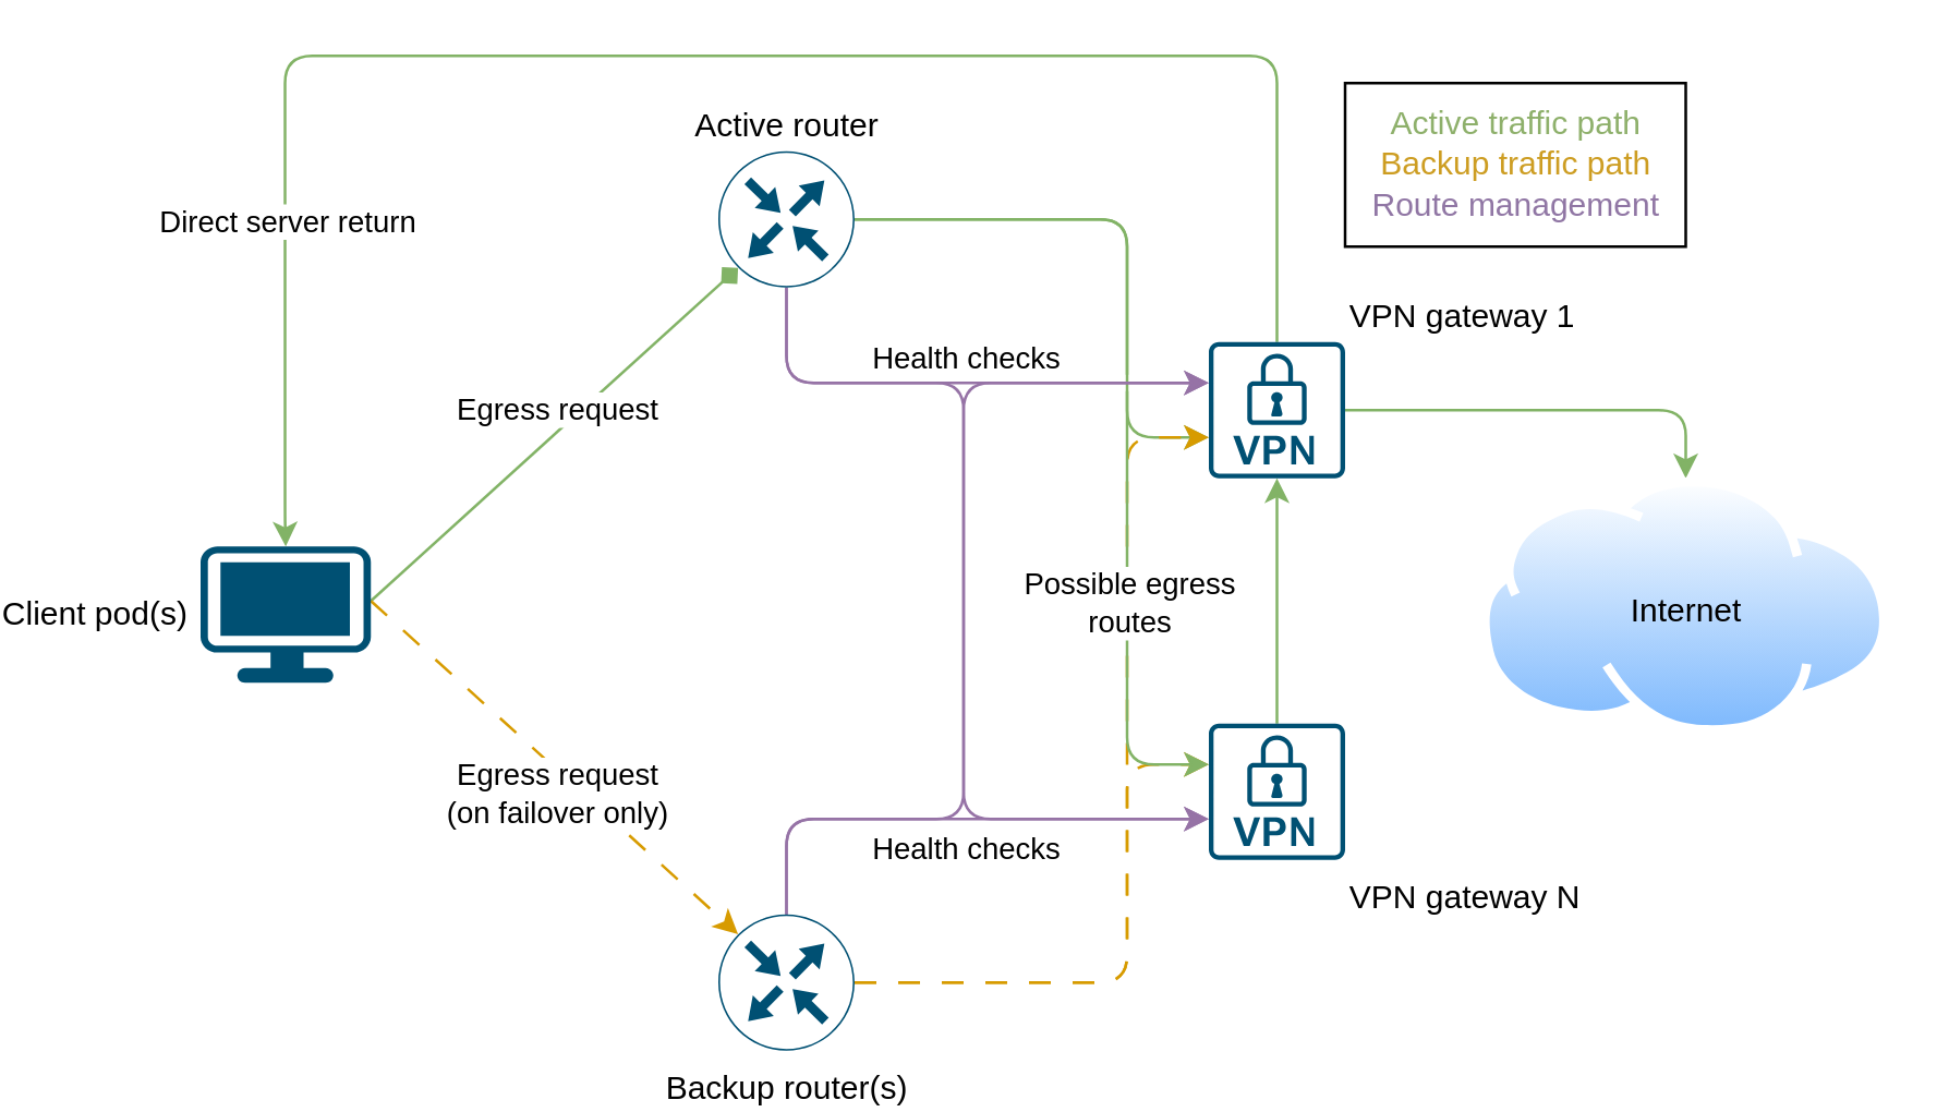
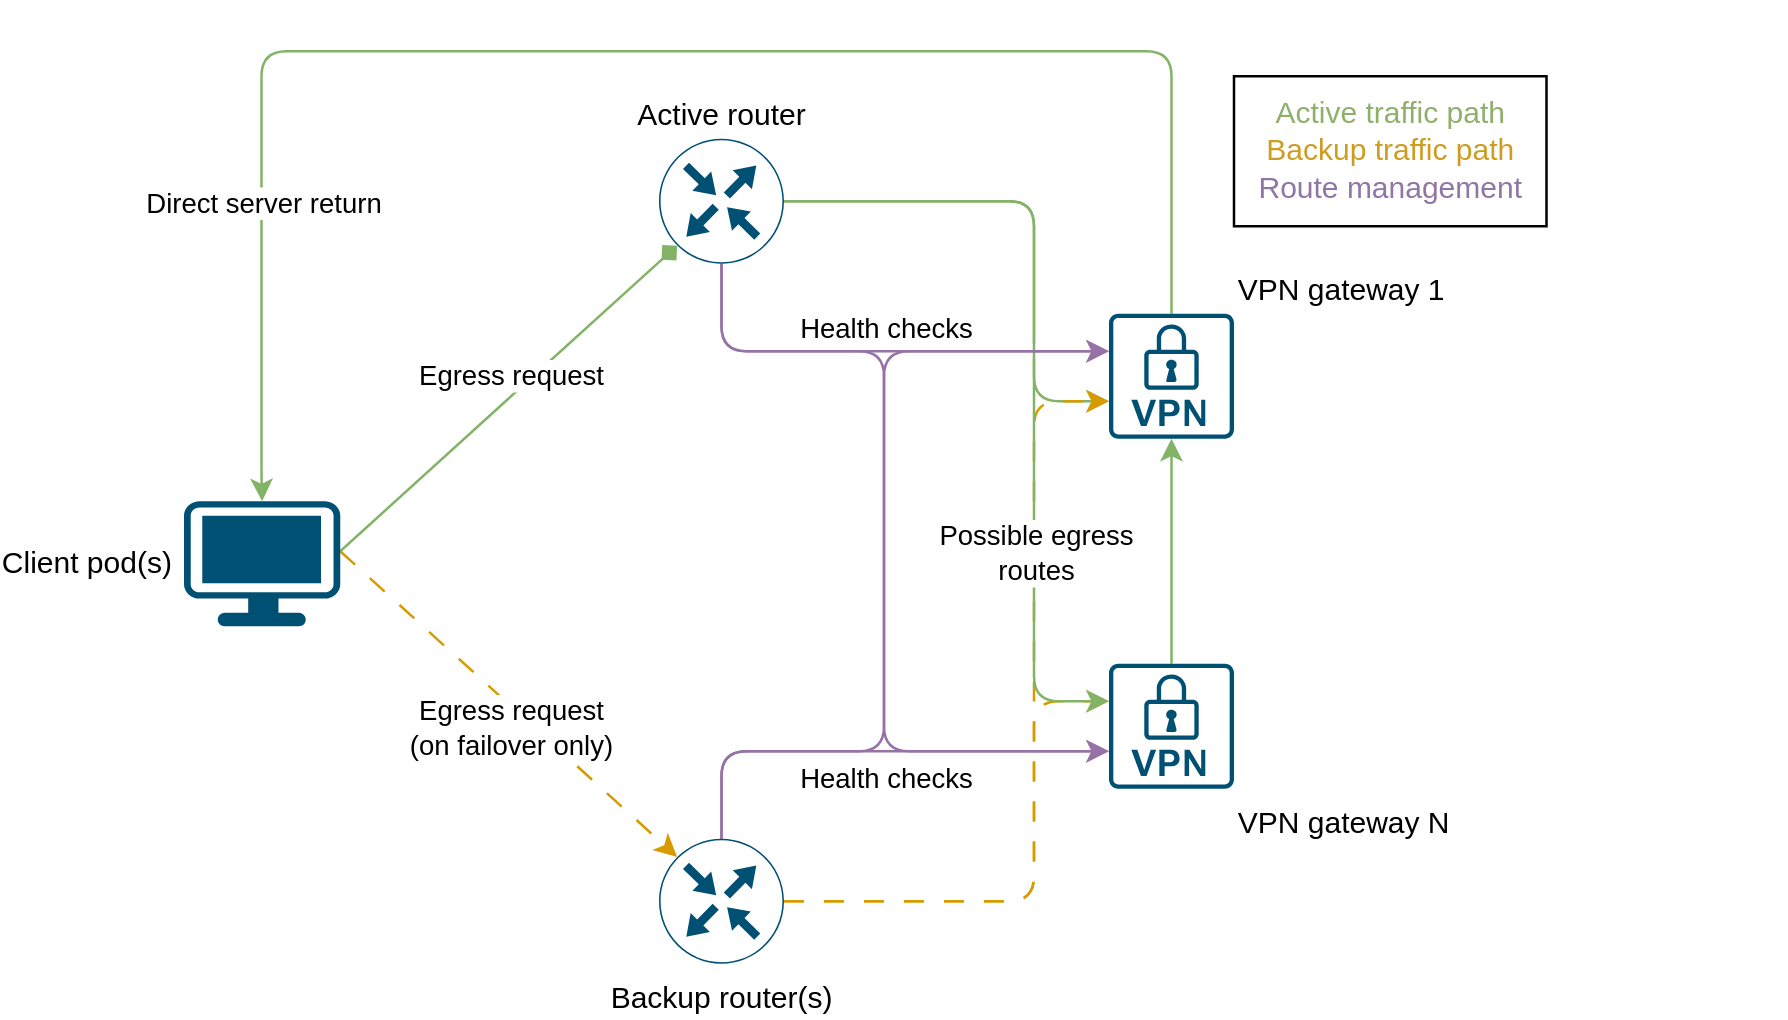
  <mxCell id="0" />
  <mxCell id="1" parent="0" />
  <mxCell id="2" style="edgeStyle=orthogonalEdgeStyle;rounded=1;orthogonalLoop=1;jettySize=auto;html=1;exitX=1;exitY=0.5;exitDx=0;exitDy=0;exitPerimeter=0;curved=0;fillColor=#d5e8d4;strokeColor=#82b366;" parent="1" source="6" target="24" edge="1"><mxGeometry relative="1" as="geometry"><Array as="points"><mxPoint x="360" y="80" /><mxPoint x="360" y="160" /></Array></mxGeometry></mxCell>
  <mxCell id="3" style="edgeStyle=orthogonalEdgeStyle;html=1;exitX=0.5;exitY=1;exitDx=0;exitDy=0;exitPerimeter=0;rounded=1;curved=0;fillColor=#e1d5e7;strokeColor=#9673a6;" parent="1" source="6" target="24" edge="1"><mxGeometry relative="1" as="geometry"><Array as="points"><mxPoint x="235" y="140" /></Array></mxGeometry></mxCell>
  <mxCell id="4" style="edgeStyle=orthogonalEdgeStyle;html=1;exitX=0.5;exitY=1;exitDx=0;exitDy=0;exitPerimeter=0;fillColor=#e1d5e7;strokeColor=#9673a6;" parent="1" source="6" target="15" edge="1"><mxGeometry relative="1" as="geometry"><Array as="points"><mxPoint x="235" y="140" /><mxPoint x="300" y="140" /><mxPoint x="300" y="300" /></Array></mxGeometry></mxCell>
  <mxCell id="5" value="Health checks" style="edgeLabel;html=1;align=center;verticalAlign=middle;resizable=0;points=[];" parent="4" vertex="1" connectable="0"><mxGeometry x="-0.42" y="1" relative="1" as="geometry"><mxPoint x="-1" y="-12" as="offset" /></mxGeometry></mxCell>
  <mxCell id="6" value="Active router" style="sketch=0;points=[[0.5,0,0],[1,0.5,0],[0.5,1,0],[0,0.5,0],[0.145,0.145,0],[0.856,0.145,0],[0.855,0.856,0],[0.145,0.855,0]];verticalLabelPosition=top;html=1;verticalAlign=bottom;aspect=fixed;align=center;pointerEvents=1;shape=mxgraph.cisco19.rect;prIcon=router;fillColor=none;strokeColor=#005073;labelPosition=center;" parent="1" vertex="1"><mxGeometry x="210" y="55" width="50" height="50" as="geometry" /></mxCell>
  <mxCell id="7" style="edgeStyle=orthogonalEdgeStyle;rounded=1;orthogonalLoop=1;jettySize=auto;html=1;exitX=1;exitY=0.5;exitDx=0;exitDy=0;exitPerimeter=0;curved=0;dashed=1;dashPattern=8 8;fillColor=#ffe6cc;strokeColor=#d79b00;" parent="1" source="12" target="15" edge="1"><mxGeometry relative="1" as="geometry"><Array as="points"><mxPoint x="360" y="360" /><mxPoint x="360" y="280" /></Array></mxGeometry></mxCell>
  <mxCell id="8" style="edgeStyle=orthogonalEdgeStyle;html=1;exitX=0.5;exitY=0;exitDx=0;exitDy=0;exitPerimeter=0;fillColor=#e1d5e7;strokeColor=#9673a6;" parent="1" source="12" target="15" edge="1"><mxGeometry relative="1" as="geometry"><Array as="points"><mxPoint x="235" y="300" /></Array></mxGeometry></mxCell>
  <mxCell id="9" style="edgeStyle=orthogonalEdgeStyle;html=1;exitX=0.5;exitY=0;exitDx=0;exitDy=0;exitPerimeter=0;fillColor=#e1d5e7;strokeColor=#9673a6;" parent="1" source="12" target="24" edge="1"><mxGeometry relative="1" as="geometry"><Array as="points"><mxPoint x="235" y="300" /><mxPoint x="300" y="300" /><mxPoint x="300" y="140" /></Array></mxGeometry></mxCell>
  <mxCell id="10" value="Health checks" style="edgeLabel;html=1;align=center;verticalAlign=middle;resizable=0;points=[];" parent="9" vertex="1" connectable="0"><mxGeometry x="-0.595" y="-1" relative="1" as="geometry"><mxPoint x="29" y="9" as="offset" /></mxGeometry></mxCell>
  <mxCell id="11" style="edgeStyle=orthogonalEdgeStyle;html=1;exitX=1;exitY=0.5;exitDx=0;exitDy=0;exitPerimeter=0;dashed=1;dashPattern=8 8;fillColor=#ffe6cc;strokeColor=#d79b00;" parent="1" source="12" target="24" edge="1"><mxGeometry relative="1" as="geometry"><Array as="points"><mxPoint x="360" y="360" /><mxPoint x="360" y="160" /></Array></mxGeometry></mxCell>
  <mxCell id="12" value="Backup router(s)" style="sketch=0;points=[[0.5,0,0],[1,0.5,0],[0.5,1,0],[0,0.5,0],[0.145,0.145,0],[0.856,0.145,0],[0.855,0.856,0],[0.145,0.855,0]];verticalLabelPosition=bottom;html=1;verticalAlign=top;aspect=fixed;align=center;pointerEvents=1;shape=mxgraph.cisco19.rect;prIcon=router;fillColor=none;strokeColor=#005073;" parent="1" vertex="1"><mxGeometry x="210" y="335" width="50" height="50" as="geometry" /></mxCell>
- <mxCell id="13" style="edgeStyle=orthogonalEdgeStyle;rounded=1;orthogonalLoop=1;jettySize=auto;html=1;entryX=0.5;entryY=0;entryDx=0;entryDy=0;curved=0;fillColor=#d5e8d4;strokeColor=#82b366;" parent="1" source="24" target="16" edge="1"><mxGeometry relative="1" as="geometry" /></mxCell>
  <mxCell id="14" style="edgeStyle=orthogonalEdgeStyle;rounded=1;orthogonalLoop=1;jettySize=auto;html=1;curved=0;fillColor=#d5e8d4;strokeColor=#82b366;" parent="1" source="15" target="24" edge="1"><mxGeometry relative="1" as="geometry" /></mxCell>
  <mxCell id="15" value="VPN gateway N" style="sketch=0;pointerEvents=1;shadow=0;dashed=0;html=1;strokeColor=none;fillColor=light-dark(#005073, #b2b3b4);aspect=fixed;labelPosition=right;verticalLabelPosition=bottom;verticalAlign=top;align=left;outlineConnect=0;shape=mxgraph.vvd.vpn;" parent="1" vertex="1"><mxGeometry x="390" y="265" width="50" height="50" as="geometry" /></mxCell>
- <mxCell id="16" value="Internet" style="image;aspect=fixed;perimeter=ellipsePerimeter;html=1;align=center;shadow=0;dashed=0;spacingTop=3;image=img/lib/active_directory/internet_cloud.svg;labelPosition=center;verticalLabelPosition=middle;verticalAlign=middle;labelBackgroundColor=none;" parent="1" vertex="1"><mxGeometry x="490" y="175" width="150" height="94.5" as="geometry" /></mxCell>
  <mxCell id="17" style="rounded=0;orthogonalLoop=1;jettySize=auto;html=1;exitX=1;exitY=0.4;exitDx=0;exitDy=0;exitPerimeter=0;entryX=0.145;entryY=0.855;entryDx=0;entryDy=0;entryPerimeter=0;fillColor=#d5e8d4;strokeColor=#82b366;endArrow=diamond;" parent="1" source="21" target="6" edge="1"><mxGeometry relative="1" as="geometry"><mxPoint x="99.25" y="195.75" as="sourcePoint" /></mxGeometry></mxCell>
  <mxCell id="18" value="Egress request" style="edgeLabel;html=1;align=center;verticalAlign=middle;resizable=0;points=[];" parent="17" vertex="1" connectable="0"><mxGeometry x="-0.081" y="-1" relative="1" as="geometry"><mxPoint x="5" y="-15" as="offset" /></mxGeometry></mxCell>
  <mxCell id="19" style="rounded=0;orthogonalLoop=1;jettySize=auto;html=1;exitX=1;exitY=0.4;exitDx=0;exitDy=0;exitPerimeter=0;entryX=0.145;entryY=0.145;entryDx=0;entryDy=0;entryPerimeter=0;endArrow=classic;endFill=1;dashed=1;dashPattern=8 8;fillColor=#ffe6cc;strokeColor=#d79b00;" parent="1" source="21" target="12" edge="1"><mxGeometry relative="1" as="geometry"><mxPoint x="99.25" y="244.25" as="sourcePoint" /></mxGeometry></mxCell>
  <mxCell id="20" value="Egress request&lt;br&gt;(on failover only)" style="edgeLabel;html=1;align=center;verticalAlign=middle;resizable=0;points=[];labelBackgroundColor=default;" parent="19" vertex="1" connectable="0"><mxGeometry x="-0.015" y="-1" relative="1" as="geometry"><mxPoint x="2" y="9" as="offset" /></mxGeometry></mxCell>
  <mxCell id="21" value="Client pod(s)&amp;nbsp;" style="points=[[0.03,0.03,0],[0.5,0,0],[0.97,0.03,0],[1,0.4,0],[0.97,0.745,0],[0.5,1,0],[0.03,0.745,0],[0,0.4,0]];verticalLabelPosition=middle;sketch=0;html=1;verticalAlign=middle;aspect=fixed;align=right;pointerEvents=1;shape=mxgraph.cisco19.workstation;fillColor=#005073;strokeColor=none;labelPosition=left;" parent="1" vertex="1"><mxGeometry x="20" y="200" width="62.5" height="50" as="geometry" /></mxCell>
  <mxCell id="22" style="edgeStyle=orthogonalEdgeStyle;html=1;fillColor=#d5e8d4;strokeColor=#82b366;entryX=0.5;entryY=0;entryDx=0;entryDy=0;entryPerimeter=0;jumpStyle=none;" parent="1" source="24" target="21" edge="1"><mxGeometry relative="1" as="geometry"><mxPoint x="403.75" y="115" as="sourcePoint" /><mxPoint x="40" y="190" as="targetPoint" /><Array as="points"><mxPoint x="415" y="20" /><mxPoint x="51" y="20" /><mxPoint x="51" y="190" /></Array></mxGeometry></mxCell>
  <mxCell id="23" value="Direct server return" style="edgeLabel;html=1;align=center;verticalAlign=middle;resizable=0;points=[];labelBackgroundColor=default;" parent="22" vertex="1" connectable="0"><mxGeometry x="0.77" relative="1" as="geometry"><mxPoint y="-45" as="offset" /></mxGeometry></mxCell>
  <mxCell id="24" value="VPN gateway 1" style="sketch=0;pointerEvents=1;shadow=0;dashed=0;html=1;strokeColor=none;fillColor=light-dark(#005073, #b2b3b4);aspect=fixed;labelPosition=right;verticalLabelPosition=top;verticalAlign=bottom;align=left;outlineConnect=0;shape=mxgraph.vvd.vpn;" parent="1" vertex="1"><mxGeometry x="390" y="125" width="50" height="50" as="geometry" /></mxCell>
  <mxCell id="25" style="edgeStyle=orthogonalEdgeStyle;html=1;exitX=1;exitY=0.5;exitDx=0;exitDy=0;exitPerimeter=0;jumpStyle=gap;strokeColor=#82b366;fillColor=#d5e8d4;" parent="1" source="6" target="15" edge="1"><mxGeometry relative="1" as="geometry"><Array as="points"><mxPoint x="360" y="80" /><mxPoint x="360" y="280" /></Array></mxGeometry></mxCell>
  <mxCell id="26" value="Possible egress&lt;div&gt;routes&lt;/div&gt;" style="edgeLabel;html=1;align=center;verticalAlign=middle;resizable=0;points=[];" parent="25" vertex="1" connectable="0"><mxGeometry x="0.377" relative="1" as="geometry"><mxPoint y="13" as="offset" /></mxGeometry></mxCell>
  <mxCell id="27" value="" style="group" parent="1" vertex="1" connectable="0"><mxGeometry x="440" y="30" width="125" height="60" as="geometry" /></mxCell>
  <mxCell id="28" value="" style="rounded=0;whiteSpace=wrap;html=1;labelBackgroundColor=none;fillColor=none;" parent="27" vertex="1"><mxGeometry width="125" height="60" as="geometry" /></mxCell>
  <mxCell id="29" value="Active traffic path" style="text;html=1;align=center;verticalAlign=middle;whiteSpace=wrap;rounded=0;fontColor=light-dark(#8eb06b, #ededed);" parent="27" vertex="1"><mxGeometry x="12.5" y="10" width="100" height="10" as="geometry" /></mxCell>
  <mxCell id="30" value="Backup traffic path" style="text;html=1;align=center;verticalAlign=middle;whiteSpace=wrap;rounded=0;fontColor=light-dark(#cd9d22, #ededed);" parent="27" vertex="1"><mxGeometry x="7.5" y="25" width="110" height="10" as="geometry" /></mxCell>
  <mxCell id="31" value="Route management" style="text;html=1;align=center;verticalAlign=middle;whiteSpace=wrap;rounded=0;fontColor=light-dark(#9076a4, #ededed);" parent="27" vertex="1"><mxGeometry x="7.5" y="40" width="110" height="10" as="geometry" /></mxCell>
